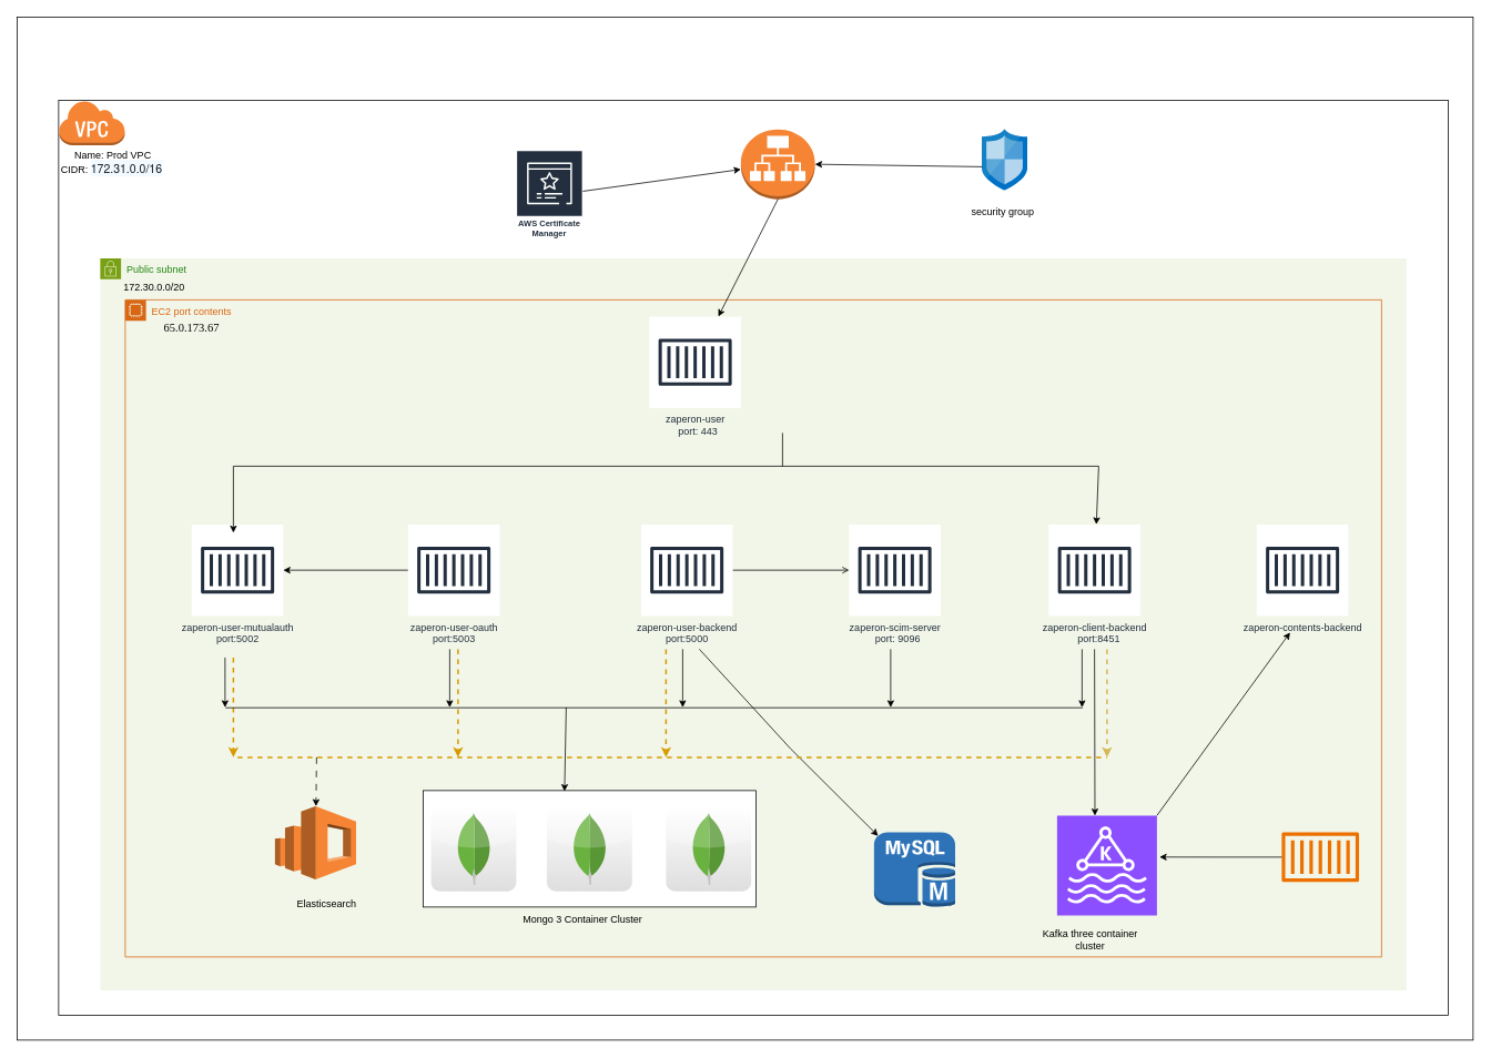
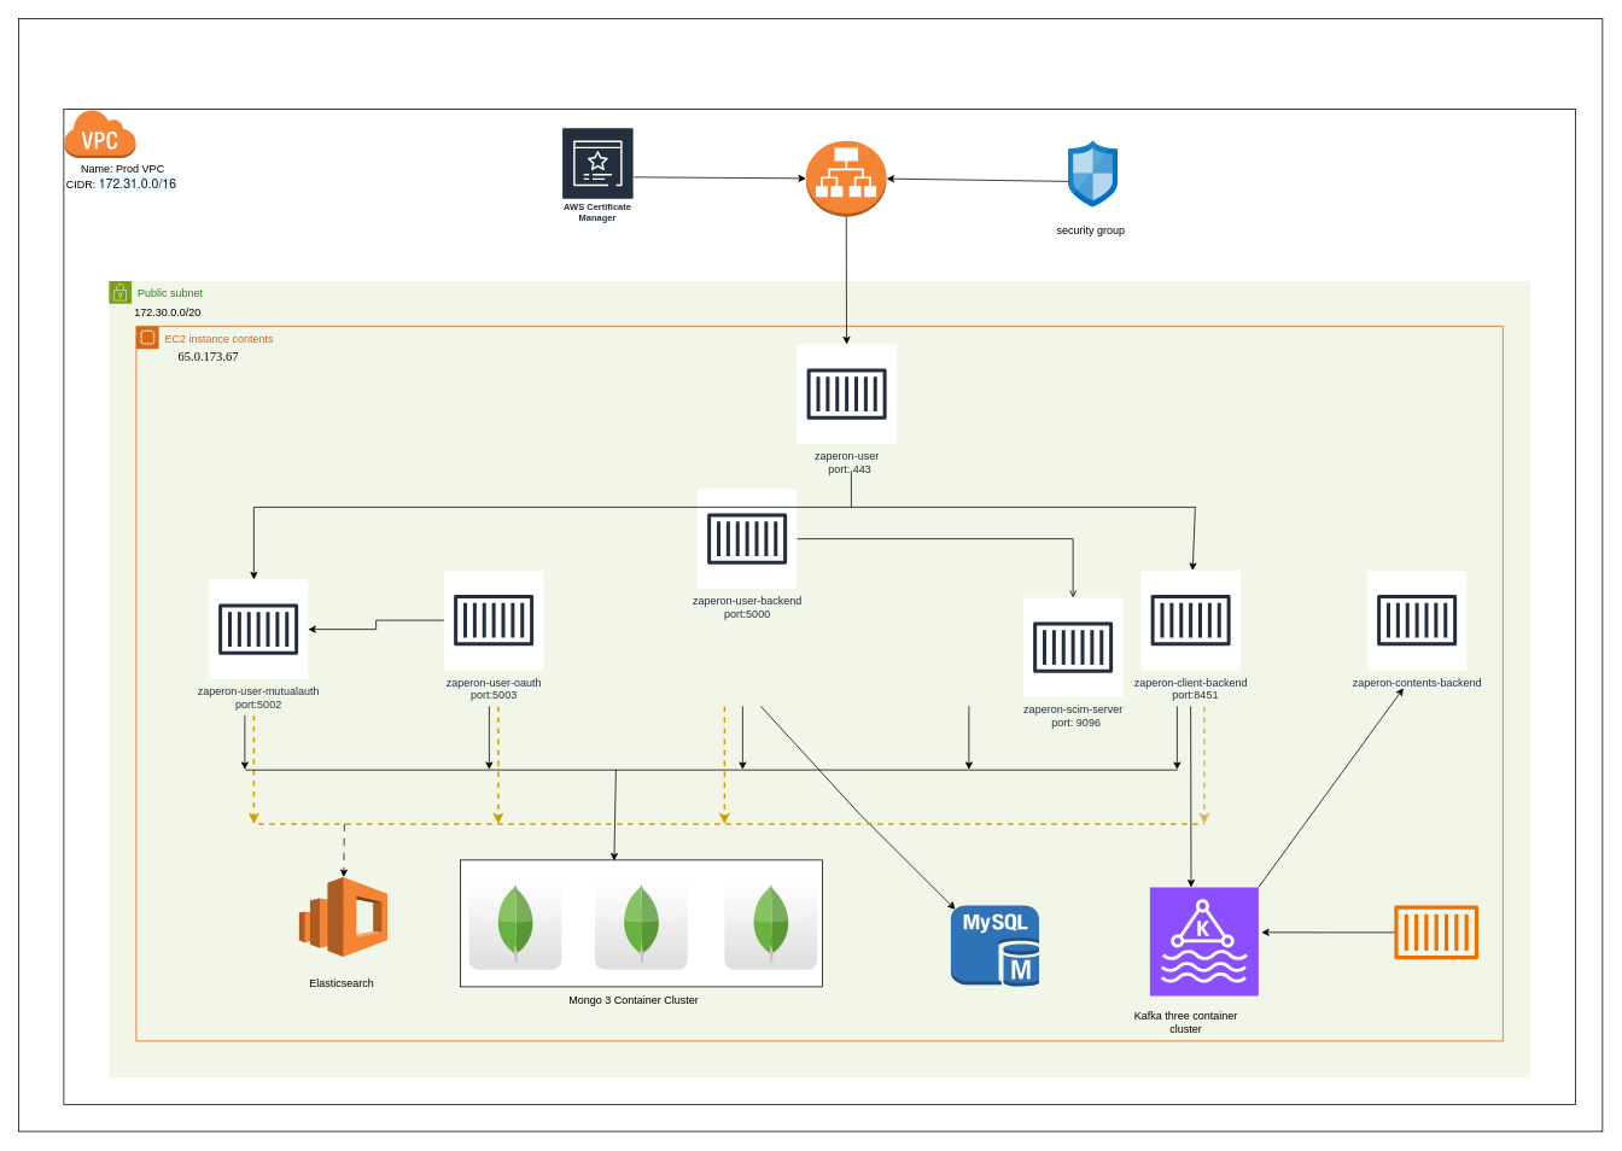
  <mxCell id="0" />
  <mxCell id="1" parent="0" />
  <mxCell id="2" value="" style="rounded=0;whiteSpace=wrap;html=1;" vertex="1" parent="1"><mxGeometry x="20" y="20" width="1750" height="1230" as="geometry" /></mxCell>
  <mxCell id="3" value="" style="rounded=0;whiteSpace=wrap;html=1;" vertex="1" parent="1"><mxGeometry x="70" y="120" width="1670" height="1100" as="geometry" /></mxCell>
  <mxCell id="4" value="" style="outlineConnect=0;dashed=0;verticalLabelPosition=bottom;verticalAlign=top;align=center;html=1;shape=mxgraph.aws3.virtual_private_cloud;fillColor=#F58534;gradientColor=none;" vertex="1" parent="1"><mxGeometry x="70" y="120" width="79.5" height="54" as="geometry" /></mxCell>
  <mxCell id="5" value="Name: Prod VPC&lt;br&gt;CIDR:&amp;nbsp;&lt;span style=&quot;text-wrap: nowrap; color: rgb(22, 25, 31); font-family: &amp;quot;Amazon Ember&amp;quot;, &amp;quot;Helvetica Neue&amp;quot;, Roboto, Arial, sans-serif; font-size: 14px; text-align: start; background-color: rgb(241, 250, 255);&quot;&gt;172.31.0.0/16&lt;/span&gt;&amp;nbsp;" style="text;html=1;align=center;verticalAlign=middle;whiteSpace=wrap;rounded=0;" vertex="1" parent="1"><mxGeometry x="70" y="174" width="130.5" height="42" as="geometry" /></mxCell>
  <mxCell id="6" value="" style="outlineConnect=0;dashed=0;verticalLabelPosition=bottom;verticalAlign=top;align=center;html=1;shape=mxgraph.aws3.application_load_balancer;fillColor=#F58534;gradientColor=none;" vertex="1" parent="1"><mxGeometry x="890" y="155" width="89" height="84" as="geometry" /></mxCell>
  <mxCell id="7" value="Public subnet" style="points=[[0,0],[0.25,0],[0.5,0],[0.75,0],[1,0],[1,0.25],[1,0.5],[1,0.75],[1,1],[0.75,1],[0.5,1],[0.25,1],[0,1],[0,0.75],[0,0.5],[0,0.25]];outlineConnect=0;gradientColor=none;html=1;whiteSpace=wrap;fontSize=12;fontStyle=0;container=1;pointerEvents=0;collapsible=0;recursiveResize=0;shape=mxgraph.aws4.group;grIcon=mxgraph.aws4.group_security_group;grStroke=0;strokeColor=#7AA116;fillColor=#F2F6E8;verticalAlign=top;align=left;spacingLeft=30;fontColor=#248814;dashed=0;" vertex="1" parent="1"><mxGeometry x="120" y="310" width="1570" height="880" as="geometry" /></mxCell>
  <mxCell id="8" value="172.30.0.0/20" style="text;html=1;align=center;verticalAlign=middle;whiteSpace=wrap;rounded=0;" vertex="1" parent="7"><mxGeometry x="20" y="20" width="90" height="30" as="geometry" /></mxCell>
- <mxCell id="9" value="EC2 port contents" style="points=[[0,0],[0.25,0],[0.5,0],[0.75,0],[1,0],[1,0.25],[1,0.5],[1,0.75],[1,1],[0.75,1],[0.5,1],[0.25,1],[0,1],[0,0.75],[0,0.5],[0,0.25]];outlineConnect=0;gradientColor=none;html=1;whiteSpace=wrap;fontSize=12;fontStyle=0;container=1;pointerEvents=0;collapsible=0;recursiveResize=0;shape=mxgraph.aws4.group;grIcon=mxgraph.aws4.group_ec2_instance_contents;strokeColor=#D86613;fillColor=none;verticalAlign=top;align=left;spacingLeft=30;fontColor=#D86613;dashed=0;" vertex="1" parent="7"><mxGeometry x="30" y="50" width="1510" height="790" as="geometry" /></mxCell>
- <mxCell id="10" value="&lt;div&gt;zaperon-user&lt;/div&gt;&lt;div&gt;&amp;nbsp; port: 443&lt;/div&gt;" style="sketch=0;outlineConnect=0;fontColor=#232F3E;gradientColor=none;strokeColor=#232F3E;fillColor=#ffffff;dashed=0;verticalLabelPosition=bottom;verticalAlign=top;align=center;html=1;fontSize=12;fontStyle=0;aspect=fixed;shape=mxgraph.aws4.resourceIcon;resIcon=mxgraph.aws4.container_1;" vertex="1" parent="9"><mxGeometry x="630" y="20" width="110" height="110" as="geometry" /></mxCell>
- <mxCell id="11" value="&lt;div&gt;zaperon-scim-server&lt;/div&gt;&lt;div&gt;&amp;nbsp; port: 9096&lt;/div&gt;" style="sketch=0;outlineConnect=0;fontColor=#232F3E;gradientColor=none;strokeColor=#232F3E;fillColor=#ffffff;dashed=0;verticalLabelPosition=bottom;verticalAlign=top;align=center;html=1;fontSize=12;fontStyle=0;aspect=fixed;shape=mxgraph.aws4.resourceIcon;resIcon=mxgraph.aws4.container_1;" vertex="1" parent="9"><mxGeometry x="870" y="270" width="110" height="110" as="geometry" /></mxCell>
+ <mxCell id="9" value="EC2 instance contents" style="points=[[0,0],[0.25,0],[0.5,0],[0.75,0],[1,0],[1,0.25],[1,0.5],[1,0.75],[1,1],[0.75,1],[0.5,1],[0.25,1],[0,1],[0,0.75],[0,0.5],[0,0.25]];outlineConnect=0;gradientColor=none;html=1;whiteSpace=wrap;fontSize=12;fontStyle=0;container=1;pointerEvents=0;collapsible=0;recursiveResize=0;shape=mxgraph.aws4.group;grIcon=mxgraph.aws4.group_ec2_instance_contents;strokeColor=#D86613;fillColor=none;verticalAlign=top;align=left;spacingLeft=30;fontColor=#D86613;dashed=0;" vertex="1" parent="7"><mxGeometry x="30" y="50" width="1510" height="790" as="geometry" /></mxCell>
+ <mxCell id="10" value="&lt;div&gt;zaperon-user&lt;/div&gt;&lt;div&gt;&amp;nbsp; port: 443&lt;/div&gt;" style="sketch=0;outlineConnect=0;fontColor=#232F3E;gradientColor=none;strokeColor=#232F3E;fillColor=#ffffff;dashed=0;verticalLabelPosition=bottom;verticalAlign=top;align=center;html=1;fontSize=12;fontStyle=0;aspect=fixed;shape=mxgraph.aws4.resourceIcon;resIcon=mxgraph.aws4.container_1;" vertex="1" parent="9"><mxGeometry x="730" y="20" width="110" height="110" as="geometry" /></mxCell>
+ <mxCell id="11" value="&lt;div&gt;zaperon-scim-server&lt;/div&gt;&lt;div&gt;&amp;nbsp; port: 9096&lt;/div&gt;" style="sketch=0;outlineConnect=0;fontColor=#232F3E;gradientColor=none;strokeColor=#232F3E;fillColor=#ffffff;dashed=0;verticalLabelPosition=bottom;verticalAlign=top;align=center;html=1;fontSize=12;fontStyle=0;aspect=fixed;shape=mxgraph.aws4.resourceIcon;resIcon=mxgraph.aws4.container_1;" vertex="1" parent="9"><mxGeometry x="980" y="300" width="110" height="110" as="geometry" /></mxCell>
  <mxCell id="12" style="edgeStyle=orthogonalEdgeStyle;rounded=0;orthogonalLoop=1;jettySize=auto;html=1;endArrow=open;" edge="1" parent="9" source="13" target="11"><mxGeometry relative="1" as="geometry" /></mxCell>
- <mxCell id="13" value="&lt;div&gt;zaperon-user-backend&lt;/div&gt;&lt;div&gt;port:5000&lt;/div&gt;" style="sketch=0;outlineConnect=0;fontColor=#232F3E;gradientColor=none;strokeColor=#232F3E;fillColor=#ffffff;dashed=0;verticalLabelPosition=bottom;verticalAlign=top;align=center;html=1;fontSize=12;fontStyle=0;aspect=fixed;shape=mxgraph.aws4.resourceIcon;resIcon=mxgraph.aws4.container_1;" vertex="1" parent="9"><mxGeometry x="620" y="270" width="110" height="110" as="geometry" /></mxCell>
+ <mxCell id="13" value="&lt;div&gt;zaperon-user-backend&lt;/div&gt;&lt;div&gt;port:5000&lt;/div&gt;" style="sketch=0;outlineConnect=0;fontColor=#232F3E;gradientColor=none;strokeColor=#232F3E;fillColor=#ffffff;dashed=0;verticalLabelPosition=bottom;verticalAlign=top;align=center;html=1;fontSize=12;fontStyle=0;aspect=fixed;shape=mxgraph.aws4.resourceIcon;resIcon=mxgraph.aws4.container_1;" vertex="1" parent="9"><mxGeometry x="620" y="180" width="110" height="110" as="geometry" /></mxCell>
  <mxCell id="14" value="&lt;div&gt;zaperon-client-backend&lt;/div&gt;&lt;div&gt;&amp;nbsp; &amp;nbsp;port:8451&lt;/div&gt;" style="sketch=0;outlineConnect=0;fontColor=#232F3E;gradientColor=none;strokeColor=#232F3E;fillColor=#ffffff;dashed=0;verticalLabelPosition=bottom;verticalAlign=top;align=center;html=1;fontSize=12;fontStyle=0;aspect=fixed;shape=mxgraph.aws4.resourceIcon;resIcon=mxgraph.aws4.container_1;" vertex="1" parent="9"><mxGeometry x="1110" y="270" width="110" height="110" as="geometry" /></mxCell>
  <mxCell id="15" value="zaperon-contents-backend" style="sketch=0;outlineConnect=0;fontColor=#232F3E;gradientColor=none;strokeColor=#232F3E;fillColor=#ffffff;dashed=0;verticalLabelPosition=bottom;verticalAlign=top;align=center;html=1;fontSize=12;fontStyle=0;aspect=fixed;shape=mxgraph.aws4.resourceIcon;resIcon=mxgraph.aws4.container_1;" vertex="1" parent="9"><mxGeometry x="1360" y="270" width="110" height="110" as="geometry" /></mxCell>
  <mxCell id="16" style="edgeStyle=orthogonalEdgeStyle;rounded=0;orthogonalLoop=1;jettySize=auto;html=1;" edge="1" parent="9" source="17" target="18"><mxGeometry relative="1" as="geometry" /></mxCell>
  <mxCell id="17" value="&lt;div&gt;zaperon-user-oauth&lt;/div&gt;&lt;div&gt;port:5003&lt;/div&gt;" style="sketch=0;outlineConnect=0;fontColor=#232F3E;gradientColor=none;strokeColor=#232F3E;fillColor=#ffffff;dashed=0;verticalLabelPosition=bottom;verticalAlign=top;align=center;html=1;fontSize=12;fontStyle=0;aspect=fixed;shape=mxgraph.aws4.resourceIcon;resIcon=mxgraph.aws4.container_1;" vertex="1" parent="9"><mxGeometry x="340" y="270" width="110" height="110" as="geometry" /></mxCell>
- <mxCell id="18" value="&lt;div&gt;zaperon-user-mutualauth&lt;/div&gt;&lt;div&gt;port:5002&lt;/div&gt;" style="sketch=0;outlineConnect=0;fontColor=#232F3E;gradientColor=none;strokeColor=#232F3E;fillColor=#ffffff;dashed=0;verticalLabelPosition=bottom;verticalAlign=top;align=center;html=1;fontSize=12;fontStyle=0;aspect=fixed;shape=mxgraph.aws4.resourceIcon;resIcon=mxgraph.aws4.container_1;" vertex="1" parent="9"><mxGeometry x="80" y="270" width="110" height="110" as="geometry" /></mxCell>
+ <mxCell id="18" value="&lt;div&gt;zaperon-user-mutualauth&lt;/div&gt;&lt;div&gt;port:5002&lt;/div&gt;" style="sketch=0;outlineConnect=0;fontColor=#232F3E;gradientColor=none;strokeColor=#232F3E;fillColor=#ffffff;dashed=0;verticalLabelPosition=bottom;verticalAlign=top;align=center;html=1;fontSize=12;fontStyle=0;aspect=fixed;shape=mxgraph.aws4.resourceIcon;resIcon=mxgraph.aws4.container_1;" vertex="1" parent="9"><mxGeometry x="80" y="280" width="110" height="110" as="geometry" /></mxCell>
  <mxCell id="19" value="" style="rounded=0;whiteSpace=wrap;html=1;" vertex="1" parent="9"><mxGeometry x="358" y="590" width="400" height="140" as="geometry" /></mxCell>
  <mxCell id="20" value="" style="dashed=0;outlineConnect=0;html=1;align=center;labelPosition=center;verticalLabelPosition=bottom;verticalAlign=top;shape=mxgraph.webicons.mongodb;gradientColor=#DFDEDE" vertex="1" parent="9"><mxGeometry x="367.6" y="608.8" width="102.4" height="102.4" as="geometry" /></mxCell>
  <mxCell id="21" value="" style="dashed=0;outlineConnect=0;html=1;align=center;labelPosition=center;verticalLabelPosition=bottom;verticalAlign=top;shape=mxgraph.webicons.mongodb;gradientColor=#DFDEDE" vertex="1" parent="9"><mxGeometry x="506.8" y="608.8" width="102.4" height="102.4" as="geometry" /></mxCell>
  <mxCell id="22" value="" style="dashed=0;outlineConnect=0;html=1;align=center;labelPosition=center;verticalLabelPosition=bottom;verticalAlign=top;shape=mxgraph.webicons.mongodb;gradientColor=#DFDEDE" vertex="1" parent="9"><mxGeometry x="650" y="608.8" width="102.4" height="102.4" as="geometry" /></mxCell>
  <mxCell id="23" value="Mongo 3 Container Cluster" style="text;html=1;align=center;verticalAlign=middle;whiteSpace=wrap;rounded=0;" vertex="1" parent="9"><mxGeometry x="470" y="730" width="160" height="30" as="geometry" /></mxCell>
  <mxCell id="24" value="" style="outlineConnect=0;dashed=0;verticalLabelPosition=bottom;verticalAlign=top;align=center;html=1;shape=mxgraph.aws3.elasticsearch_service;fillColor=#F58534;gradientColor=none;" vertex="1" parent="9"><mxGeometry x="180" y="608.8" width="97.5" height="88" as="geometry" /></mxCell>
- <mxCell id="25" value="Elasticsearch&amp;nbsp;" style="text;html=1;align=center;verticalAlign=middle;whiteSpace=wrap;rounded=0;" vertex="1" parent="9"><mxGeometry x="178.75" y="711" width="130" height="30" as="geometry" /></mxCell>
+ <mxCell id="25" value="Elasticsearch&amp;nbsp;" style="text;html=1;align=center;verticalAlign=middle;whiteSpace=wrap;rounded=0;" vertex="1" parent="9"><mxGeometry x="163.75" y="711" width="130" height="30" as="geometry" /></mxCell>
  <mxCell id="26" value="" style="outlineConnect=0;dashed=0;verticalLabelPosition=bottom;verticalAlign=top;align=center;html=1;shape=mxgraph.aws3.mysql_db_instance;fillColor=#2E73B8;gradientColor=none;" vertex="1" parent="9"><mxGeometry x="900" y="640" width="97.5" height="90" as="geometry" /></mxCell>
  <mxCell id="27" value="Kafka three container cluster" style="text;html=1;align=center;verticalAlign=middle;whiteSpace=wrap;rounded=0;" vertex="1" parent="9"><mxGeometry x="1100" y="753.6" width="120" height="30" as="geometry" /></mxCell>
  <mxCell id="28" value="" style="sketch=0;outlineConnect=0;fontColor=#232F3E;gradientColor=none;fillColor=#ED7100;strokeColor=none;dashed=0;verticalLabelPosition=bottom;verticalAlign=top;align=center;html=1;fontSize=12;fontStyle=0;aspect=fixed;pointerEvents=1;shape=mxgraph.aws4.container_1;" vertex="1" parent="9"><mxGeometry x="1390" y="640" width="92.9" height="60" as="geometry" /></mxCell>
  <mxCell id="29" value="&lt;span style=&quot;font-family: &amp;quot;Times New Roman&amp;quot;; font-size: 14px; text-align: start; white-space: pre;&quot;&gt;65.0.173.67&lt;/span&gt;" style="text;html=1;align=center;verticalAlign=middle;whiteSpace=wrap;rounded=0;" vertex="1" parent="9"><mxGeometry x="20" y="20" width="120" height="30" as="geometry" /></mxCell>
  <mxCell id="30" value="" style="endArrow=classic;startArrow=classic;html=1;rounded=0;" edge="1" parent="9" target="14"><mxGeometry width="50" height="50" relative="1" as="geometry"><mxPoint x="130" y="280" as="sourcePoint" /><mxPoint x="180" y="230" as="targetPoint" /><Array as="points"><mxPoint x="130" y="200" /><mxPoint x="1170" y="200" /></Array></mxGeometry></mxCell>
  <mxCell id="31" value="" style="endArrow=none;html=1;rounded=0;" edge="1" parent="9"><mxGeometry width="50" height="50" relative="1" as="geometry"><mxPoint x="790" y="160" as="sourcePoint" /><mxPoint x="790" y="200" as="targetPoint" /></mxGeometry></mxCell>
  <mxCell id="32" value="" style="endArrow=classic;html=1;rounded=0;" edge="1" parent="9"><mxGeometry width="50" height="50" relative="1" as="geometry"><mxPoint x="1240" y="620" as="sourcePoint" /><mxPoint x="1400" y="400" as="targetPoint" /></mxGeometry></mxCell>
  <mxCell id="33" value="" style="endArrow=classic;html=1;rounded=0;" edge="1" parent="9"><mxGeometry width="50" height="50" relative="1" as="geometry"><mxPoint x="120" y="430" as="sourcePoint" /><mxPoint x="120" y="490" as="targetPoint" /></mxGeometry></mxCell>
  <mxCell id="34" value="" style="endArrow=classic;html=1;rounded=0;" edge="1" parent="9"><mxGeometry width="50" height="50" relative="1" as="geometry"><mxPoint x="920" y="420" as="sourcePoint" /><mxPoint x="920" y="490" as="targetPoint" /></mxGeometry></mxCell>
  <mxCell id="35" value="" style="endArrow=classic;html=1;rounded=0;" edge="1" parent="9"><mxGeometry width="50" height="50" relative="1" as="geometry"><mxPoint x="390" y="420" as="sourcePoint" /><mxPoint x="390" y="490" as="targetPoint" /></mxGeometry></mxCell>
  <mxCell id="36" value="" style="endArrow=classic;html=1;rounded=0;" edge="1" parent="9"><mxGeometry width="50" height="50" relative="1" as="geometry"><mxPoint x="670" y="420" as="sourcePoint" /><mxPoint x="670" y="490" as="targetPoint" /></mxGeometry></mxCell>
  <mxCell id="37" value="" style="endArrow=classic;html=1;rounded=0;entryX=0.425;entryY=0.006;entryDx=0;entryDy=0;entryPerimeter=0;" edge="1" parent="9" target="19"><mxGeometry width="50" height="50" relative="1" as="geometry"><mxPoint x="530" y="490" as="sourcePoint" /><mxPoint x="580" y="440" as="targetPoint" /></mxGeometry></mxCell>
  <mxCell id="38" value="" style="endArrow=classic;html=1;rounded=0;entryX=0.05;entryY=0.05;entryDx=0;entryDy=0;entryPerimeter=0;" edge="1" parent="9" target="26"><mxGeometry width="50" height="50" relative="1" as="geometry"><mxPoint x="690" y="420" as="sourcePoint" /><mxPoint x="740" y="370" as="targetPoint" /><Array as="points"><mxPoint x="800" y="540" /></Array></mxGeometry></mxCell>
  <mxCell id="39" value="" style="endArrow=classic;html=1;rounded=0;" edge="1" parent="9"><mxGeometry width="50" height="50" relative="1" as="geometry"><mxPoint x="1150" y="420" as="sourcePoint" /><mxPoint x="1150" y="490" as="targetPoint" /></mxGeometry></mxCell>
  <mxCell id="40" value="" style="endArrow=none;html=1;rounded=0;dashed=1;fillColor=#ffe6cc;strokeColor=#d79b00;strokeWidth=2;" edge="1" parent="9"><mxGeometry width="50" height="50" relative="1" as="geometry"><mxPoint x="135" y="550" as="sourcePoint" /><mxPoint x="1180" y="550" as="targetPoint" /><Array as="points"><mxPoint x="135" y="550" /><mxPoint x="1180" y="550" /></Array></mxGeometry></mxCell>
  <mxCell id="41" value="" style="endArrow=classic;html=1;rounded=0;dashed=1;dashPattern=8 8;" edge="1" parent="9" target="24"><mxGeometry width="50" height="50" relative="1" as="geometry"><mxPoint x="230" y="550" as="sourcePoint" /><mxPoint x="300" y="500" as="targetPoint" /></mxGeometry></mxCell>
  <mxCell id="42" value="" style="endArrow=classic;html=1;rounded=0;dashed=1;fillColor=#ffe6cc;strokeColor=#d79b00;strokeWidth=2;" edge="1" parent="9"><mxGeometry width="50" height="50" relative="1" as="geometry"><mxPoint x="130" y="430" as="sourcePoint" /><mxPoint x="130" y="550" as="targetPoint" /></mxGeometry></mxCell>
  <mxCell id="43" value="" style="endArrow=classic;html=1;rounded=0;strokeWidth=2;fillColor=#ffe6cc;strokeColor=#d79b00;dashed=1;" edge="1" parent="9"><mxGeometry width="50" height="50" relative="1" as="geometry"><mxPoint x="400" y="420" as="sourcePoint" /><mxPoint x="400" y="550" as="targetPoint" /></mxGeometry></mxCell>
  <mxCell id="44" value="" style="endArrow=classic;html=1;rounded=0;dashed=1;fillColor=#fff2cc;strokeColor=#d6b656;strokeWidth=2;" edge="1" parent="9"><mxGeometry width="50" height="50" relative="1" as="geometry"><mxPoint x="1180" y="420" as="sourcePoint" /><mxPoint x="1180" y="550" as="targetPoint" /></mxGeometry></mxCell>
  <mxCell id="45" value="" style="endArrow=classic;html=1;rounded=0;dashed=1;fillColor=#ffe6cc;strokeColor=#d79b00;strokeWidth=2;" edge="1" parent="9"><mxGeometry width="50" height="50" relative="1" as="geometry"><mxPoint x="650" y="420" as="sourcePoint" /><mxPoint x="650" y="550" as="targetPoint" /></mxGeometry></mxCell>
  <mxCell id="46" value="" style="sketch=0;points=[[0,0,0],[0.25,0,0],[0.5,0,0],[0.75,0,0],[1,0,0],[0,1,0],[0.25,1,0],[0.5,1,0],[0.75,1,0],[1,1,0],[0,0.25,0],[0,0.5,0],[0,0.75,0],[1,0.25,0],[1,0.5,0],[1,0.75,0]];outlineConnect=0;fontColor=#232F3E;fillColor=#8C4FFF;strokeColor=#ffffff;dashed=0;verticalLabelPosition=bottom;verticalAlign=top;align=center;html=1;fontSize=12;fontStyle=0;aspect=fixed;shape=mxgraph.aws4.resourceIcon;resIcon=mxgraph.aws4.managed_streaming_for_kafka;" vertex="1" parent="1"><mxGeometry x="1270" y="980" width="120" height="120" as="geometry" /></mxCell>
  <mxCell id="47" style="edgeStyle=orthogonalEdgeStyle;rounded=0;orthogonalLoop=1;jettySize=auto;html=1;entryX=1.026;entryY=0.416;entryDx=0;entryDy=0;entryPerimeter=0;" edge="1" parent="1" source="28" target="46"><mxGeometry relative="1" as="geometry" /></mxCell>
- <mxCell id="48" value="AWS Certificate Manager" style="sketch=0;outlineConnect=0;fontColor=#232F3E;gradientColor=none;strokeColor=#ffffff;fillColor=#232F3E;dashed=0;verticalLabelPosition=middle;verticalAlign=bottom;align=center;html=1;whiteSpace=wrap;fontSize=10;fontStyle=1;spacing=3;shape=mxgraph.aws4.productIcon;prIcon=mxgraph.aws4.certificate_manager_3;" vertex="1" parent="1"><mxGeometry x="620" y="180" width="80" height="110" as="geometry" /></mxCell>
+ <mxCell id="48" value="AWS Certificate Manager" style="sketch=0;outlineConnect=0;fontColor=#232F3E;gradientColor=none;strokeColor=#ffffff;fillColor=#232F3E;dashed=0;verticalLabelPosition=middle;verticalAlign=bottom;align=center;html=1;whiteSpace=wrap;fontSize=10;fontStyle=1;spacing=3;shape=mxgraph.aws4.productIcon;prIcon=mxgraph.aws4.certificate_manager_3;" vertex="1" parent="1"><mxGeometry x="620" y="140" width="80" height="110" as="geometry" /></mxCell>
  <mxCell id="49" value="" style="image;sketch=0;aspect=fixed;html=1;points=[];align=center;fontSize=12;image=img/lib/mscae/Network_Security_Groups_Classic.svg;" vertex="1" parent="1"><mxGeometry x="1180" y="155" width="54.76" height="74" as="geometry" /></mxCell>
  <mxCell id="50" value="security group" style="text;html=1;align=center;verticalAlign=middle;whiteSpace=wrap;rounded=0;" vertex="1" parent="1"><mxGeometry x="1160" y="239" width="90" height="30" as="geometry" /></mxCell>
  <mxCell id="51" value="" style="endArrow=classic;html=1;rounded=0;entryX=1;entryY=0.5;entryDx=0;entryDy=0;entryPerimeter=0;" edge="1" parent="1" target="6"><mxGeometry width="50" height="50" relative="1" as="geometry"><mxPoint x="1180" y="200" as="sourcePoint" /><mxPoint x="1230" y="150" as="targetPoint" /></mxGeometry></mxCell>
  <mxCell id="52" value="" style="endArrow=classic;html=1;rounded=0;" edge="1" parent="1" source="48" target="6"><mxGeometry width="50" height="50" relative="1" as="geometry"><mxPoint x="700" y="200" as="sourcePoint" /><mxPoint x="750" y="150" as="targetPoint" /></mxGeometry></mxCell>
  <mxCell id="53" value="" style="endArrow=classic;html=1;rounded=0;exitX=0.5;exitY=1;exitDx=0;exitDy=0;exitPerimeter=0;" edge="1" parent="1" source="6" target="10"><mxGeometry width="50" height="50" relative="1" as="geometry"><mxPoint x="950" y="250" as="sourcePoint" /><mxPoint x="1000" y="200" as="targetPoint" /></mxGeometry></mxCell>
  <mxCell id="54" style="edgeStyle=orthogonalEdgeStyle;rounded=0;orthogonalLoop=1;jettySize=auto;html=1;entryX=0.379;entryY=0.001;entryDx=0;entryDy=0;entryPerimeter=0;" edge="1" parent="1" target="46"><mxGeometry relative="1" as="geometry"><mxPoint x="1315" y="780" as="sourcePoint" /></mxGeometry></mxCell>
  <mxCell id="55" value="" style="endArrow=none;html=1;rounded=0;entryX=0.12;entryY=0.664;entryDx=0;entryDy=0;entryPerimeter=0;exitX=0.737;exitY=0.664;exitDx=0;exitDy=0;exitPerimeter=0;" edge="1" parent="1" source="3" target="3"><mxGeometry width="50" height="50" relative="1" as="geometry"><mxPoint x="1070" y="850" as="sourcePoint" /><mxPoint x="710" y="850" as="targetPoint" /></mxGeometry></mxCell>
